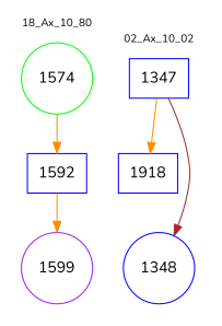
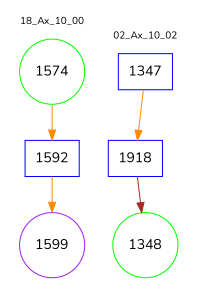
  digraph {
    fontname=Nunito
    node [color=blue fontname=Nunito shape=box]
    edge [color=darkorange fontname=Nunito]
    n1 [label=1592]
    n2 [color=green label=1574 shape=circle]
    n3 [color=purple label=1599 shape=circle]
    n4 [label=1347]
    n5 [label=1918]
-   n6 [label=1348 shape=circle]
+   n6 [color=green label=1348 shape=circle]
    subgraph cluster_1 {
      color=white
      fontsize=10
-     label="18_Ax_10_80"
+     label="18_Ax_10_00"
      n1
      n2
      n3
    }
    subgraph cluster_2 {
      color=white
      fontsize=10
      label="02_Ax_10_02"
      n4
      n5
      n6
    }
    n1 -> n3
    n2 -> n1
    n4 -> n5
-   n4 -> n6 [color=brown]
+   n5 -> n6 [color=brown]
  }
